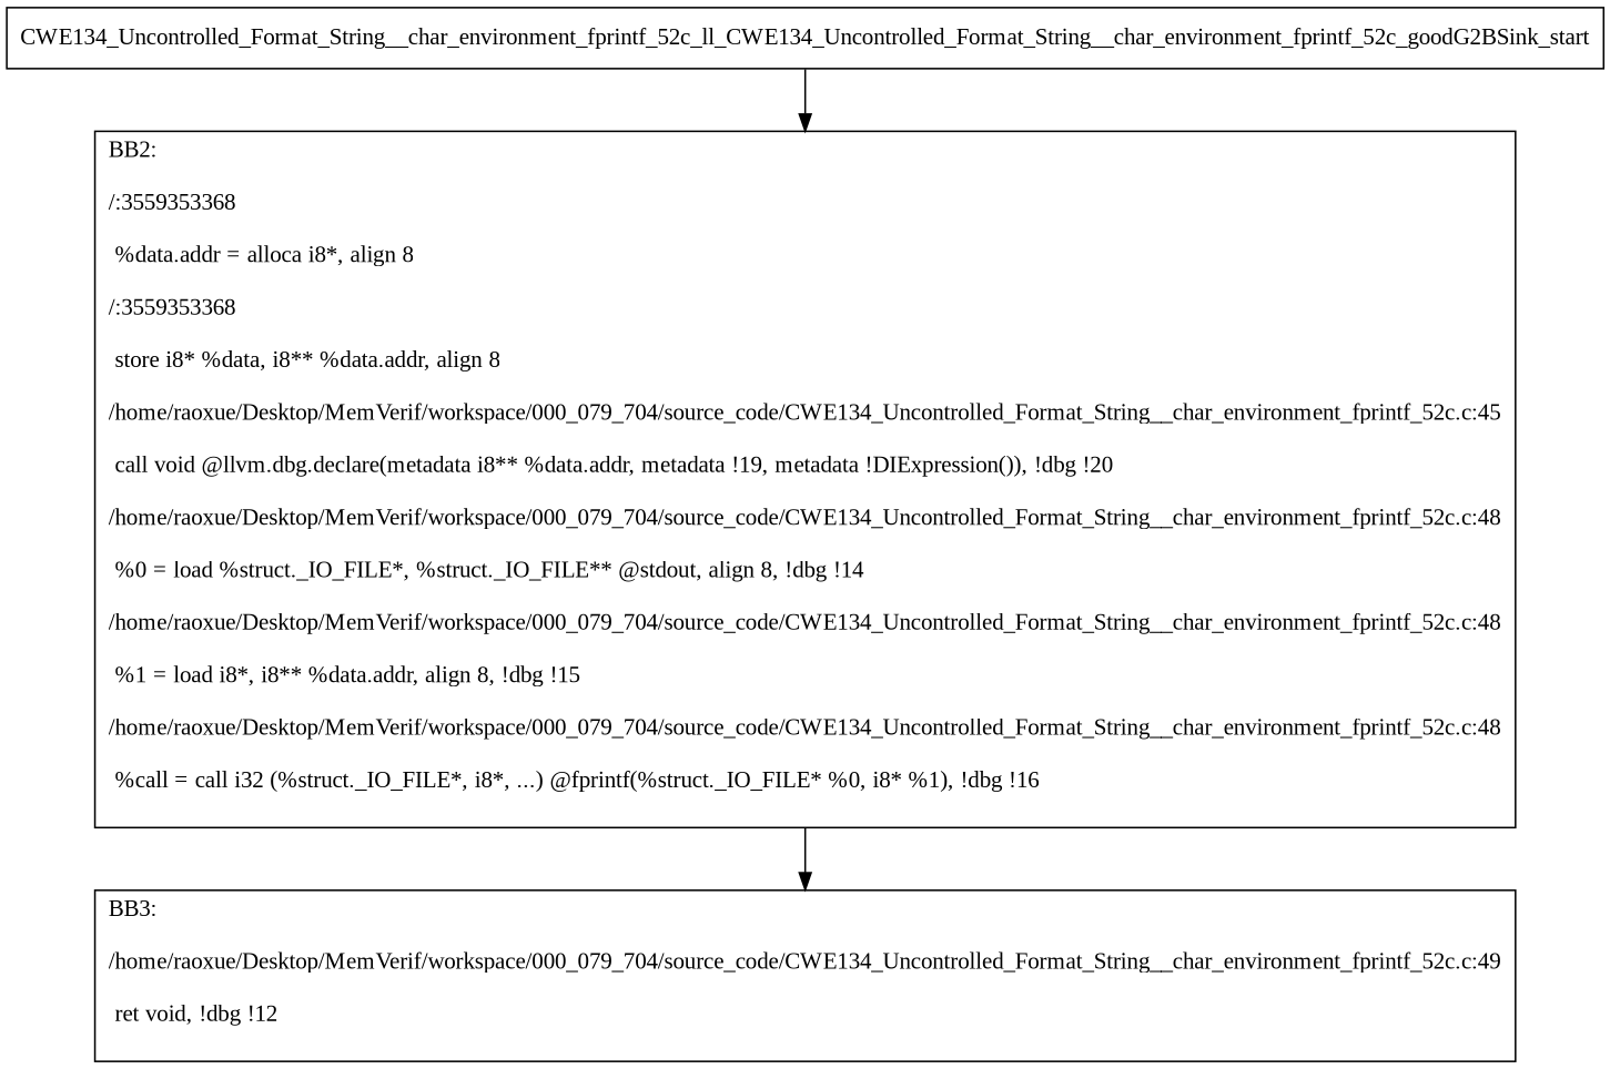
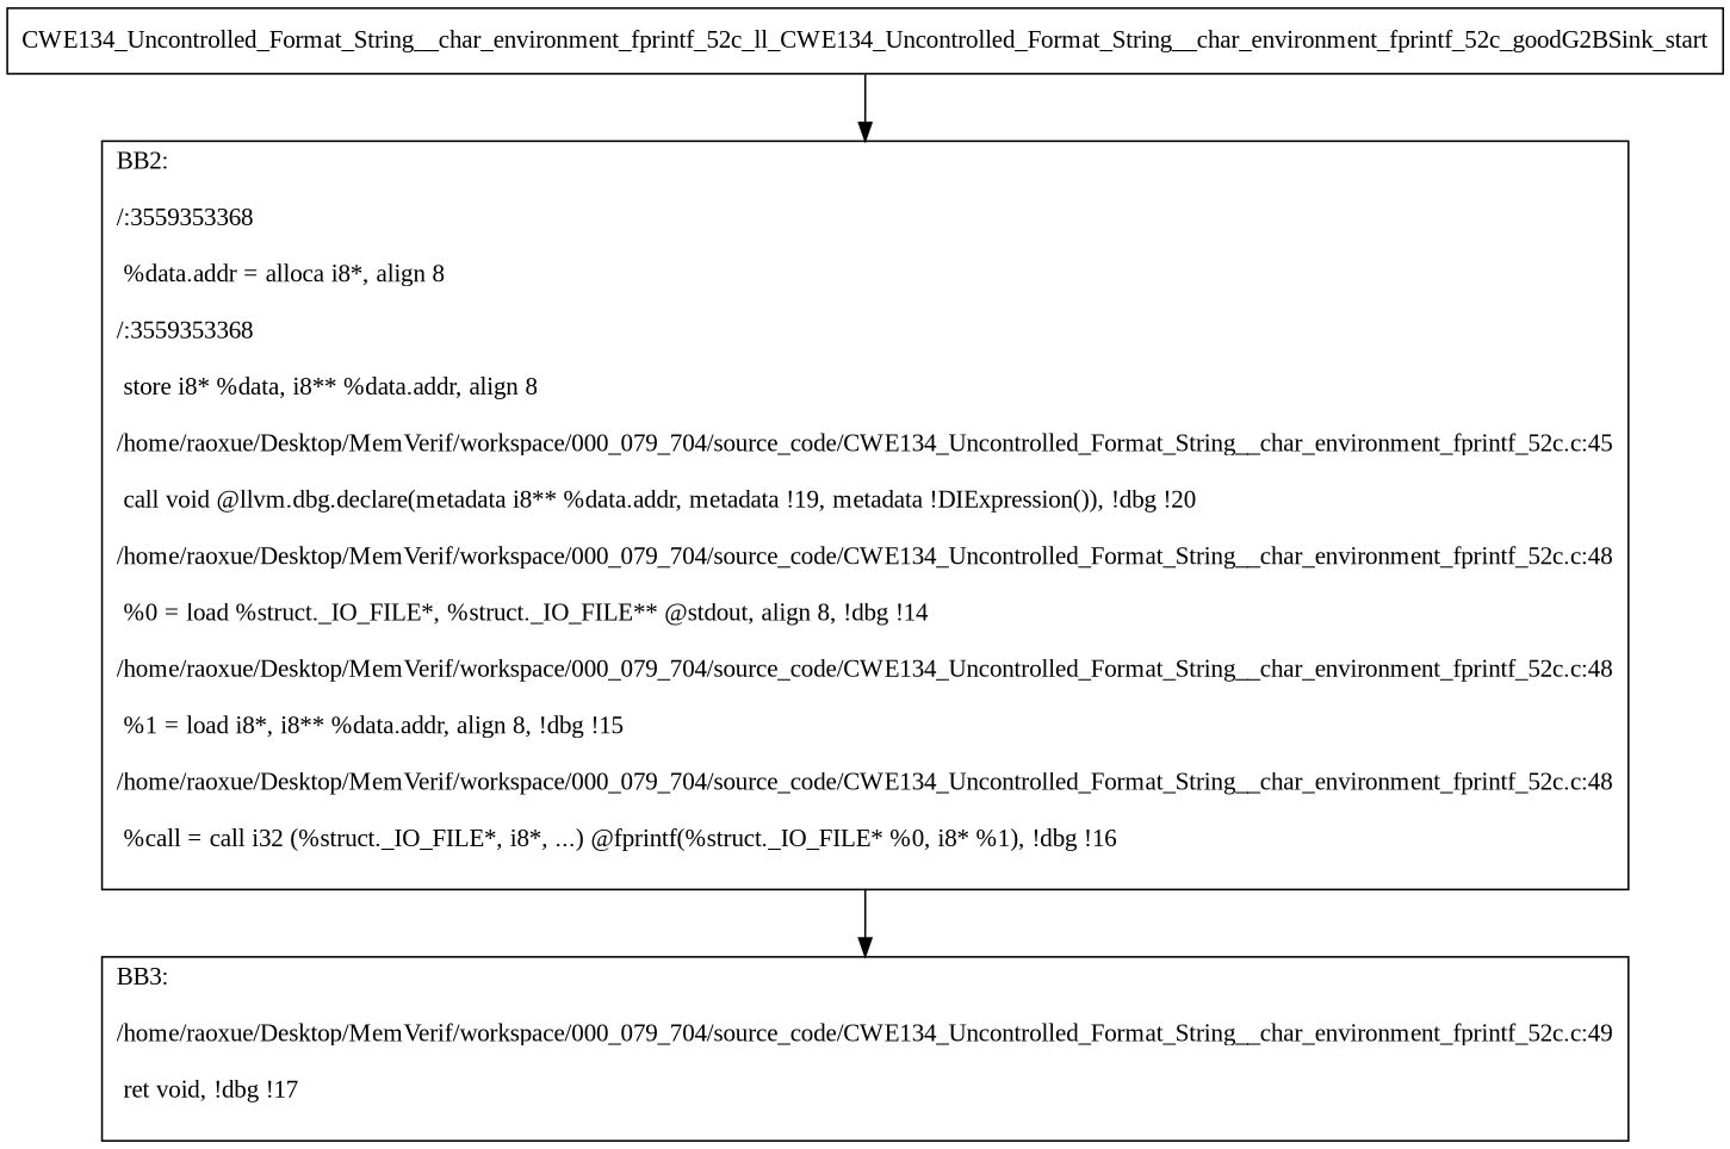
  digraph {
    fontname="Liberation Serif"
    node [shape=record fontname="Liberation Serif"]
    edge [fontname="Liberation Serif"]
    n1 [label="{CWE134_Uncontrolled_Format_String__char_environment_fprintf_52c_ll_CWE134_Uncontrolled_Format_String__char_environment_fprintf_52c_goodG2BSink_start}"]
    n2 [label="{BB2:\l\l/:3559353368\l\n  %data.addr = alloca i8*, align 8\l\n/:3559353368\l\n  store i8* %data, i8** %data.addr, align 8\l\n/home/raoxue/Desktop/MemVerif/workspace/000_079_704/source_code/CWE134_Uncontrolled_Format_String__char_environment_fprintf_52c.c:45\l\n  call void @llvm.dbg.declare(metadata i8** %data.addr, metadata !19, metadata !DIExpression()), !dbg !20\l\n/home/raoxue/Desktop/MemVerif/workspace/000_079_704/source_code/CWE134_Uncontrolled_Format_String__char_environment_fprintf_52c.c:48\l\n  %0 = load %struct._IO_FILE*, %struct._IO_FILE** @stdout, align 8, !dbg !14\l\n/home/raoxue/Desktop/MemVerif/workspace/000_079_704/source_code/CWE134_Uncontrolled_Format_String__char_environment_fprintf_52c.c:48\l\n  %1 = load i8*, i8** %data.addr, align 8, !dbg !15\l\n/home/raoxue/Desktop/MemVerif/workspace/000_079_704/source_code/CWE134_Uncontrolled_Format_String__char_environment_fprintf_52c.c:48\l\n  %call = call i32 (%struct._IO_FILE*, i8*, ...) @fprintf(%struct._IO_FILE* %0, i8* %1), !dbg !16\l\n}"]
-   n3 [label="{BB3:\l\l/home/raoxue/Desktop/MemVerif/workspace/000_079_704/source_code/CWE134_Uncontrolled_Format_String__char_environment_fprintf_52c.c:49\l\n  ret void, !dbg !12\l\n}"]
+   n3 [label="{BB3:\l\l/home/raoxue/Desktop/MemVerif/workspace/000_079_704/source_code/CWE134_Uncontrolled_Format_String__char_environment_fprintf_52c.c:49\l\n  ret void, !dbg !17\l\n}"]
    n1 -> n2
    n2 -> n3
  }
